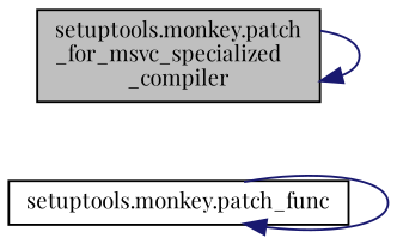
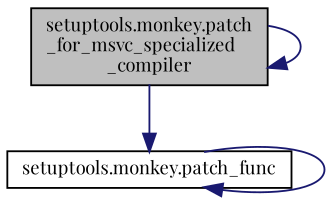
  digraph {
    rankdir=TB
    fontname="Playfair Display"
    node [color=black fontname="Playfair Display" fontsize=10 shape=record style=filled]
    edge [color=midnightblue fontname="Playfair Display" fontsize=10 labelfontname=Helvetica labelfontsize=10 style=solid]
    n1 [fillcolor=grey75 fontcolor=black height=0.2 label="setuptools.monkey.patch\l_for_msvc_specialized\l_compiler" width=0.4]
    n2 [fillcolor=white height=0.2 label="setuptools.monkey.patch_func" width=0.4]
    n1 -> n1
+   n1 -> n2
    n2 -> n2
  }
